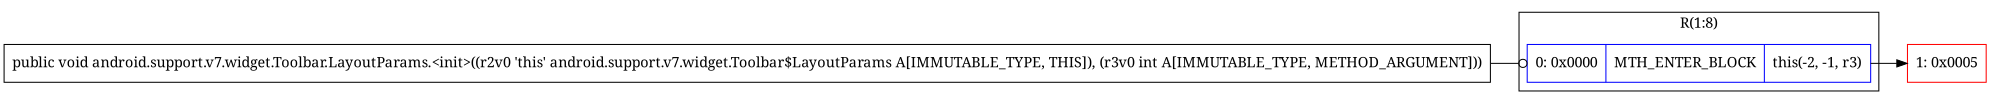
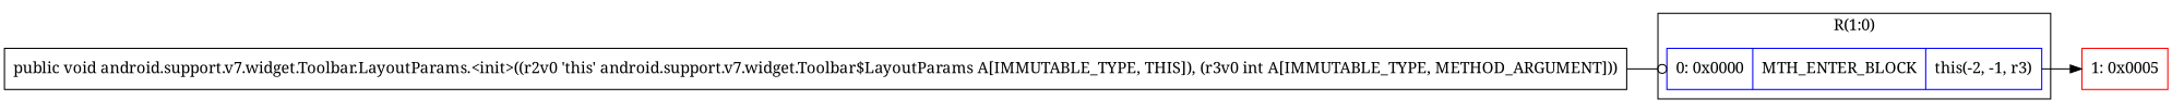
  digraph {
    rankdir=LR
    fontname="Noto Serif"
    node [shape=record fontname="Noto Serif"]
    edge [style=solid fontname="Noto Serif"]
    n1 [color=blue label="{0\:\ 0x0000|MTH_ENTER_BLOCK\l|this(\-2, \-1, r3)\l}"]
    n2 [color=red label="{1\:\ 0x0005}"]
    n3 [label="{public void android.support.v7.widget.Toolbar.LayoutParams.\<init\>((r2v0 'this' android.support.v7.widget.Toolbar$LayoutParams A[IMMUTABLE_TYPE, THIS]), (r3v0 int A[IMMUTABLE_TYPE, METHOD_ARGUMENT])) }"]
    subgraph cluster_1 {
-     label="R(1:8)"
+     label="R(1:0)"
      n1
    }
    n1 -> n2 [arrowhead=normal]
    n3 -> n1 [arrowhead=odot]
  }
